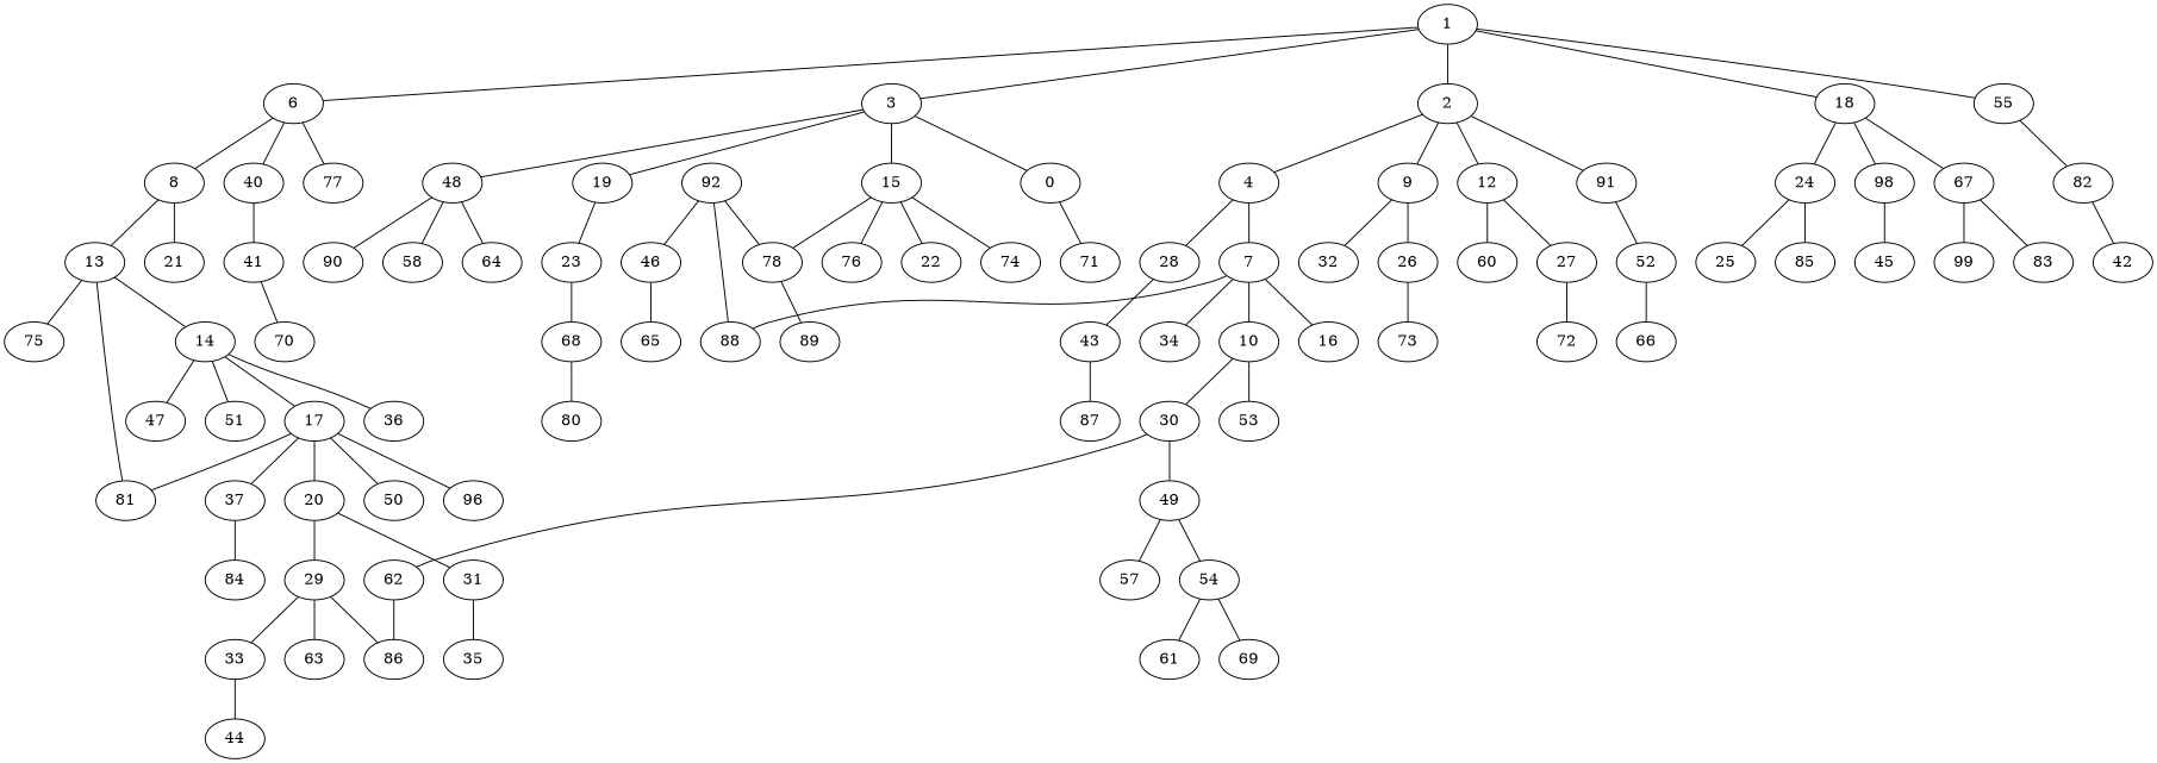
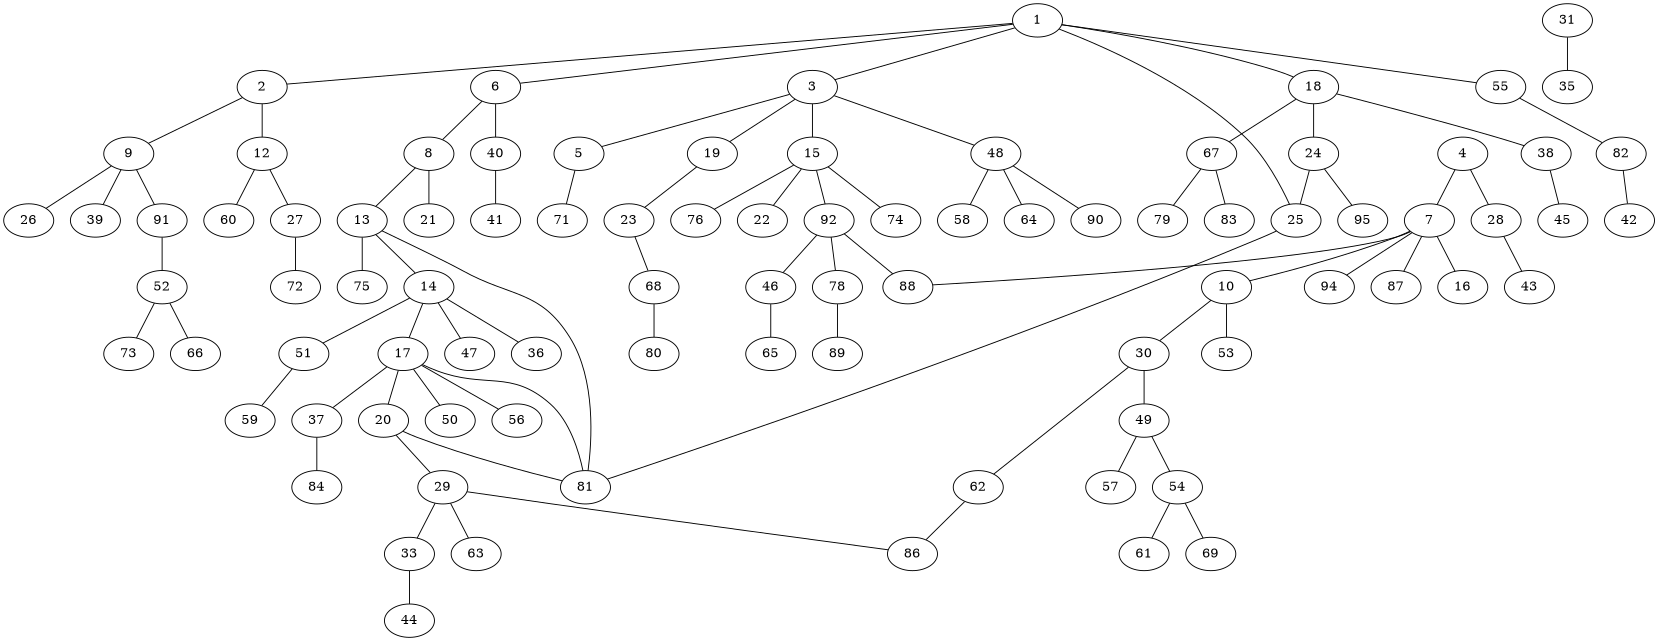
  graph {
    1
    2
    3
    6
    18
    25
    55
    4
    9
    12
-   5 [label=0]
+   5
    15
    19
    48
    8
    40
-   77
    24
-   38 [label=98]
+   38
    67
    81
    82
    7
    28
    n25 [label=91]
    26
-   39 [label=32]
+   39
    27
    60
    71
    22
    n32 [label=92]
    74
    76
    23
    58
    64
    90
    13
    21
    41
-   85
+   85 [label=95]
    45
-   79 [label=99]
+   79
    83
    42
    10
    16
-   34
+   34 [label=94]
    88
    43
    52
    72
    46
    78
    68
    30
    53
    87
    14
    75
-   70
    49
    62
    17
    36
    47
    51
    66
    73
    54
    57
    86
    20
    37
    50
-   56 [label=96]
+   56
+   59
    29
    31
    84
    65
    89
    33
    63
    35
    80
    44
    61
    69
    1 -- 2
    1 -- 3
    1 -- 6
    1 -- 18
+   1 -- 25
    1 -- 55
-   2 -- 4
    2 -- 9
    2 -- 12
    3 -- 5
    3 -- 15
    3 -- 19
    3 -- 48
    6 -- 8
    6 -- 40
-   6 -- 77
    18 -- 24
    18 -- 38
    18 -- 67
+   25 -- 81
    55 -- 82
    4 -- 7
    4 -- 28
-   2 -- n25
+   9 -- n25
    9 -- 26
    9 -- 39
    12 -- 27
    12 -- 60
    5 -- 71
    15 -- 22
-   15 -- 78
+   15 -- n32
    15 -- 74
    15 -- 76
    19 -- 23
    48 -- 58
    48 -- 64
    48 -- 90
    8 -- 13
    8 -- 21
    40 -- 41
    24 -- 25
    24 -- 85
    38 -- 45
    67 -- 79
    67 -- 83
    82 -- 42
    7 -- 10
    7 -- 16
    7 -- 34
    7 -- 88
    28 -- 43
    n25 -- 52
    27 -- 72
    n32 -- 88
    n32 -- 46
    n32 -- 78
    23 -- 68
    13 -- 81
    13 -- 14
    13 -- 75
-   41 -- 70
    10 -- 30
    10 -- 53
-   43 -- 87
+   7 -- 87
    52 -- 66
-   26 -- 73
+   52 -- 73
    46 -- 65
    78 -- 89
    68 -- 80
    30 -- 49
    30 -- 62
    14 -- 17
    14 -- 36
    14 -- 47
    14 -- 51
    49 -- 54
    49 -- 57
    62 -- 86
    17 -- 81
    17 -- 20
    17 -- 37
    17 -- 50
    17 -- 56
+   51 -- 59
    54 -- 61
    54 -- 69
    20 -- 29
-   20 -- 31
+   20 -- 81
    37 -- 84
    29 -- 86
    29 -- 33
    29 -- 63
    31 -- 35
    33 -- 44
  }
